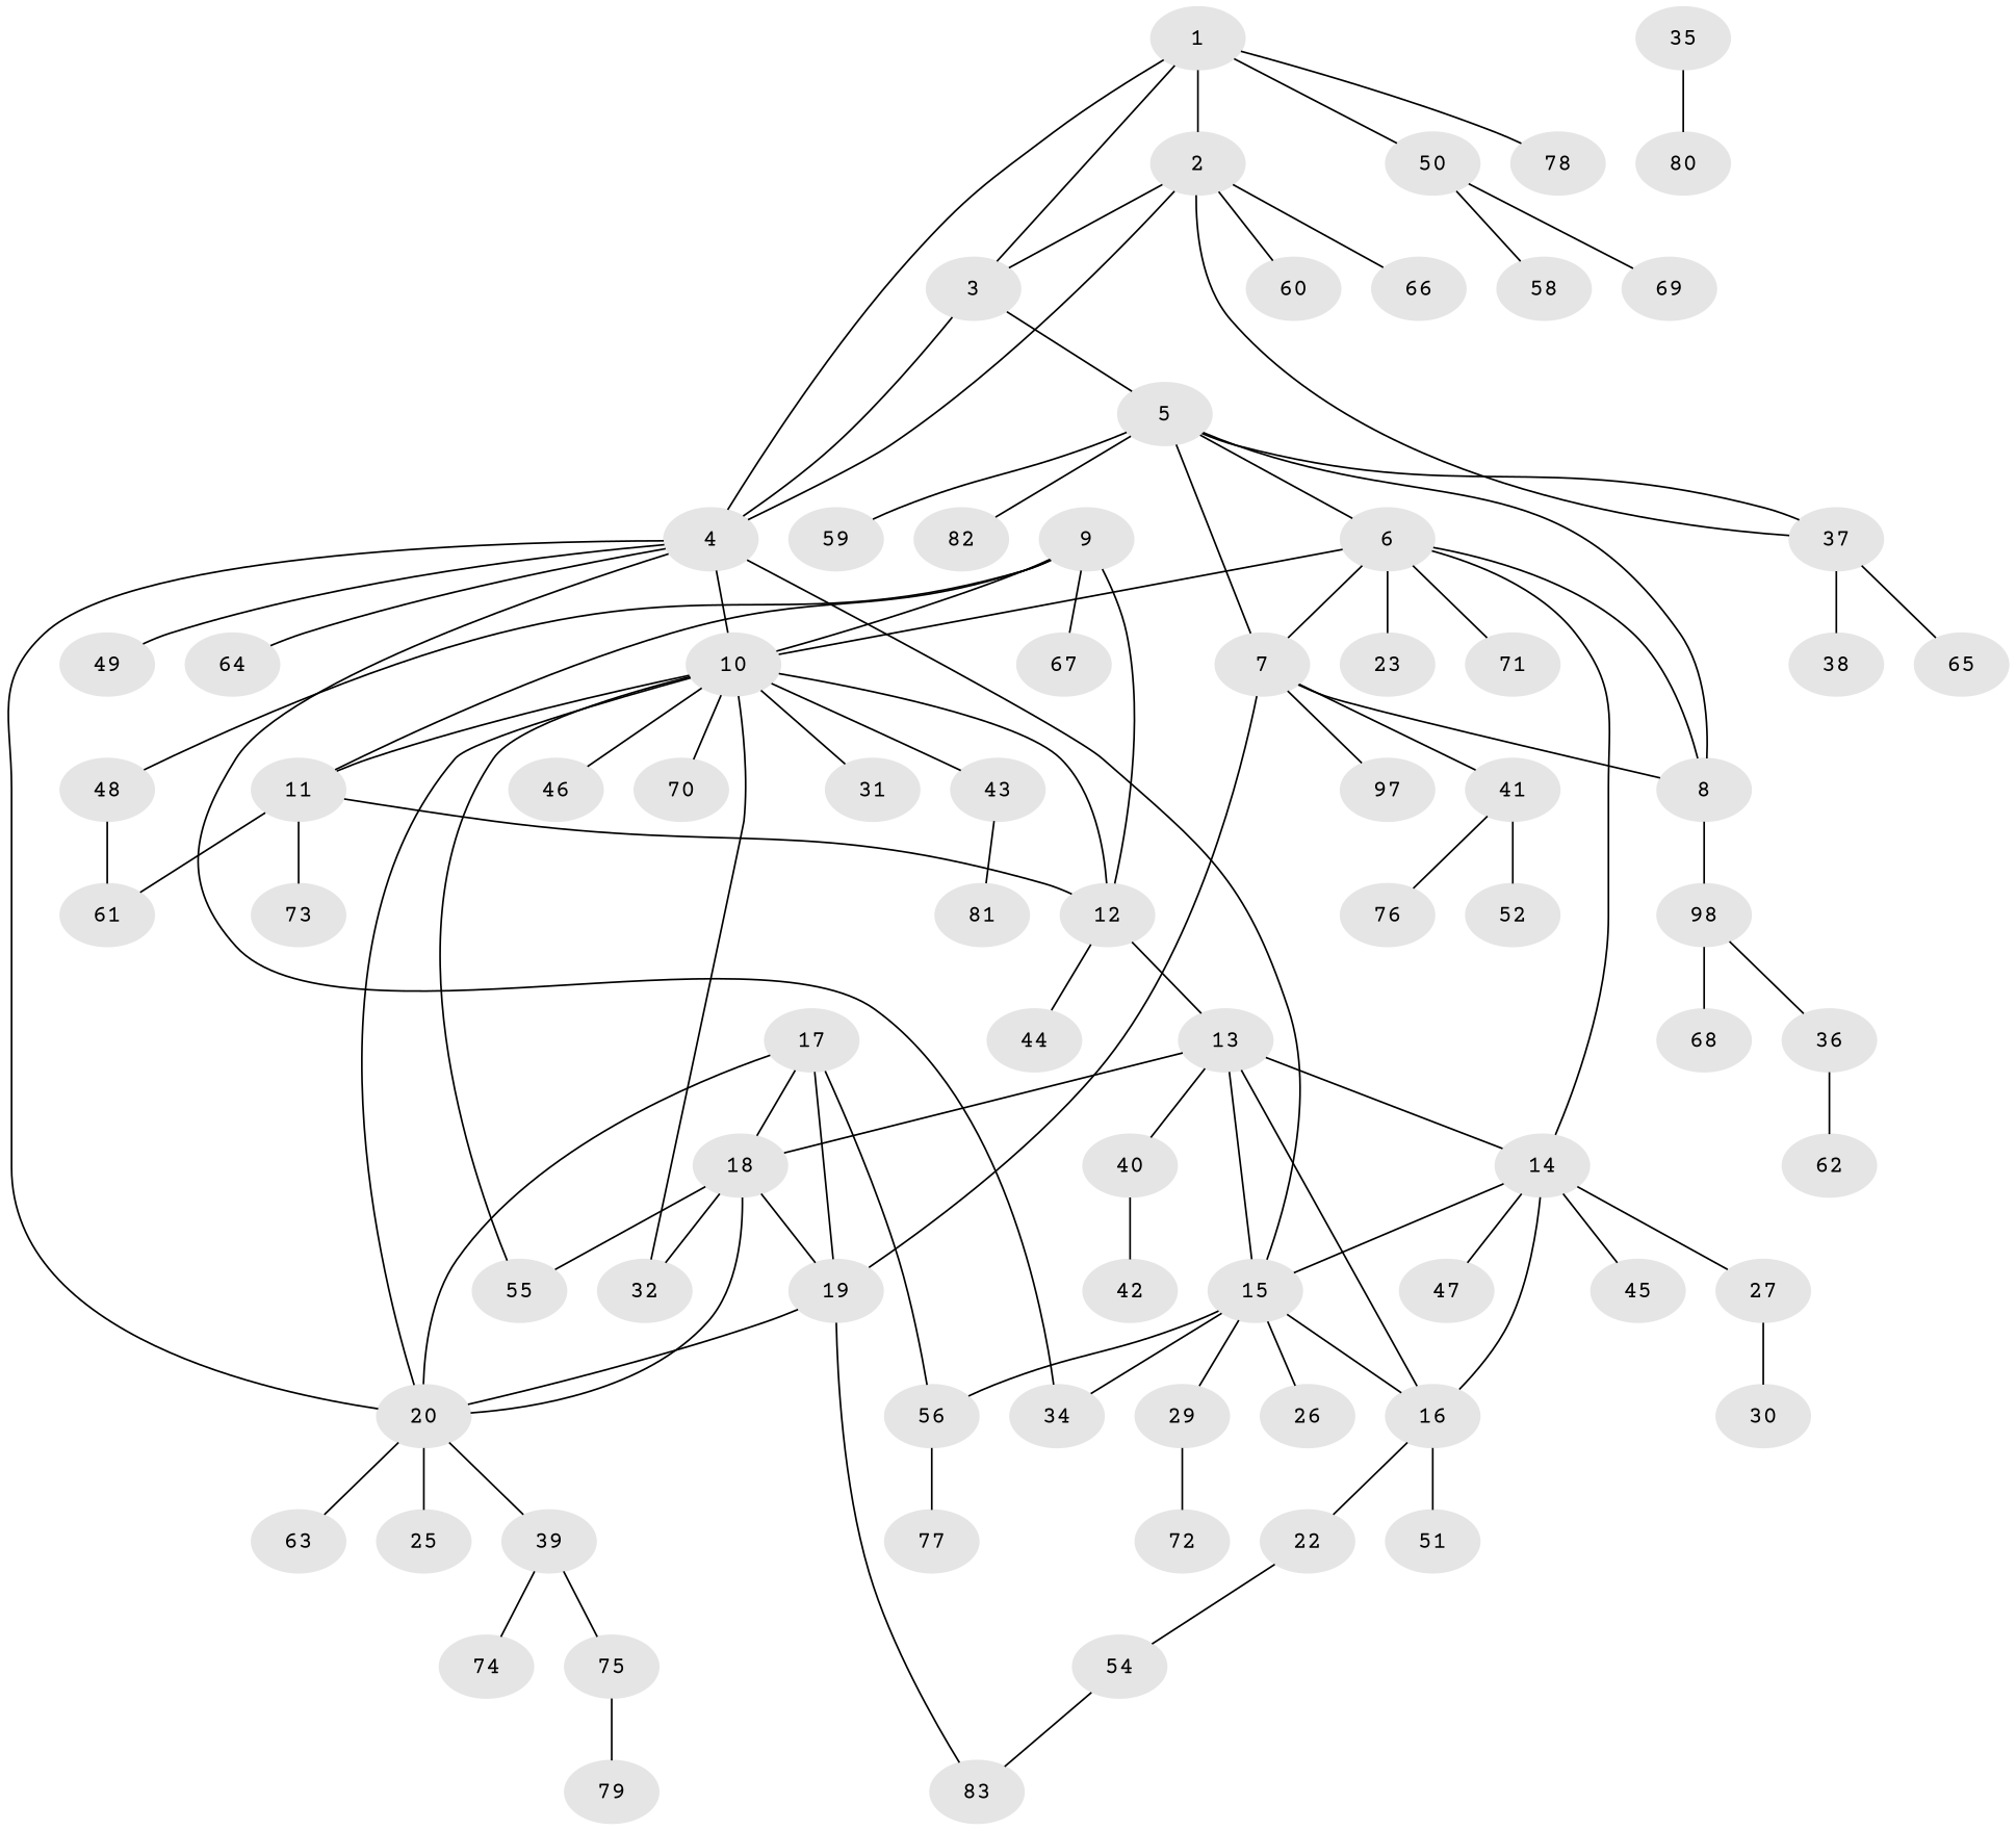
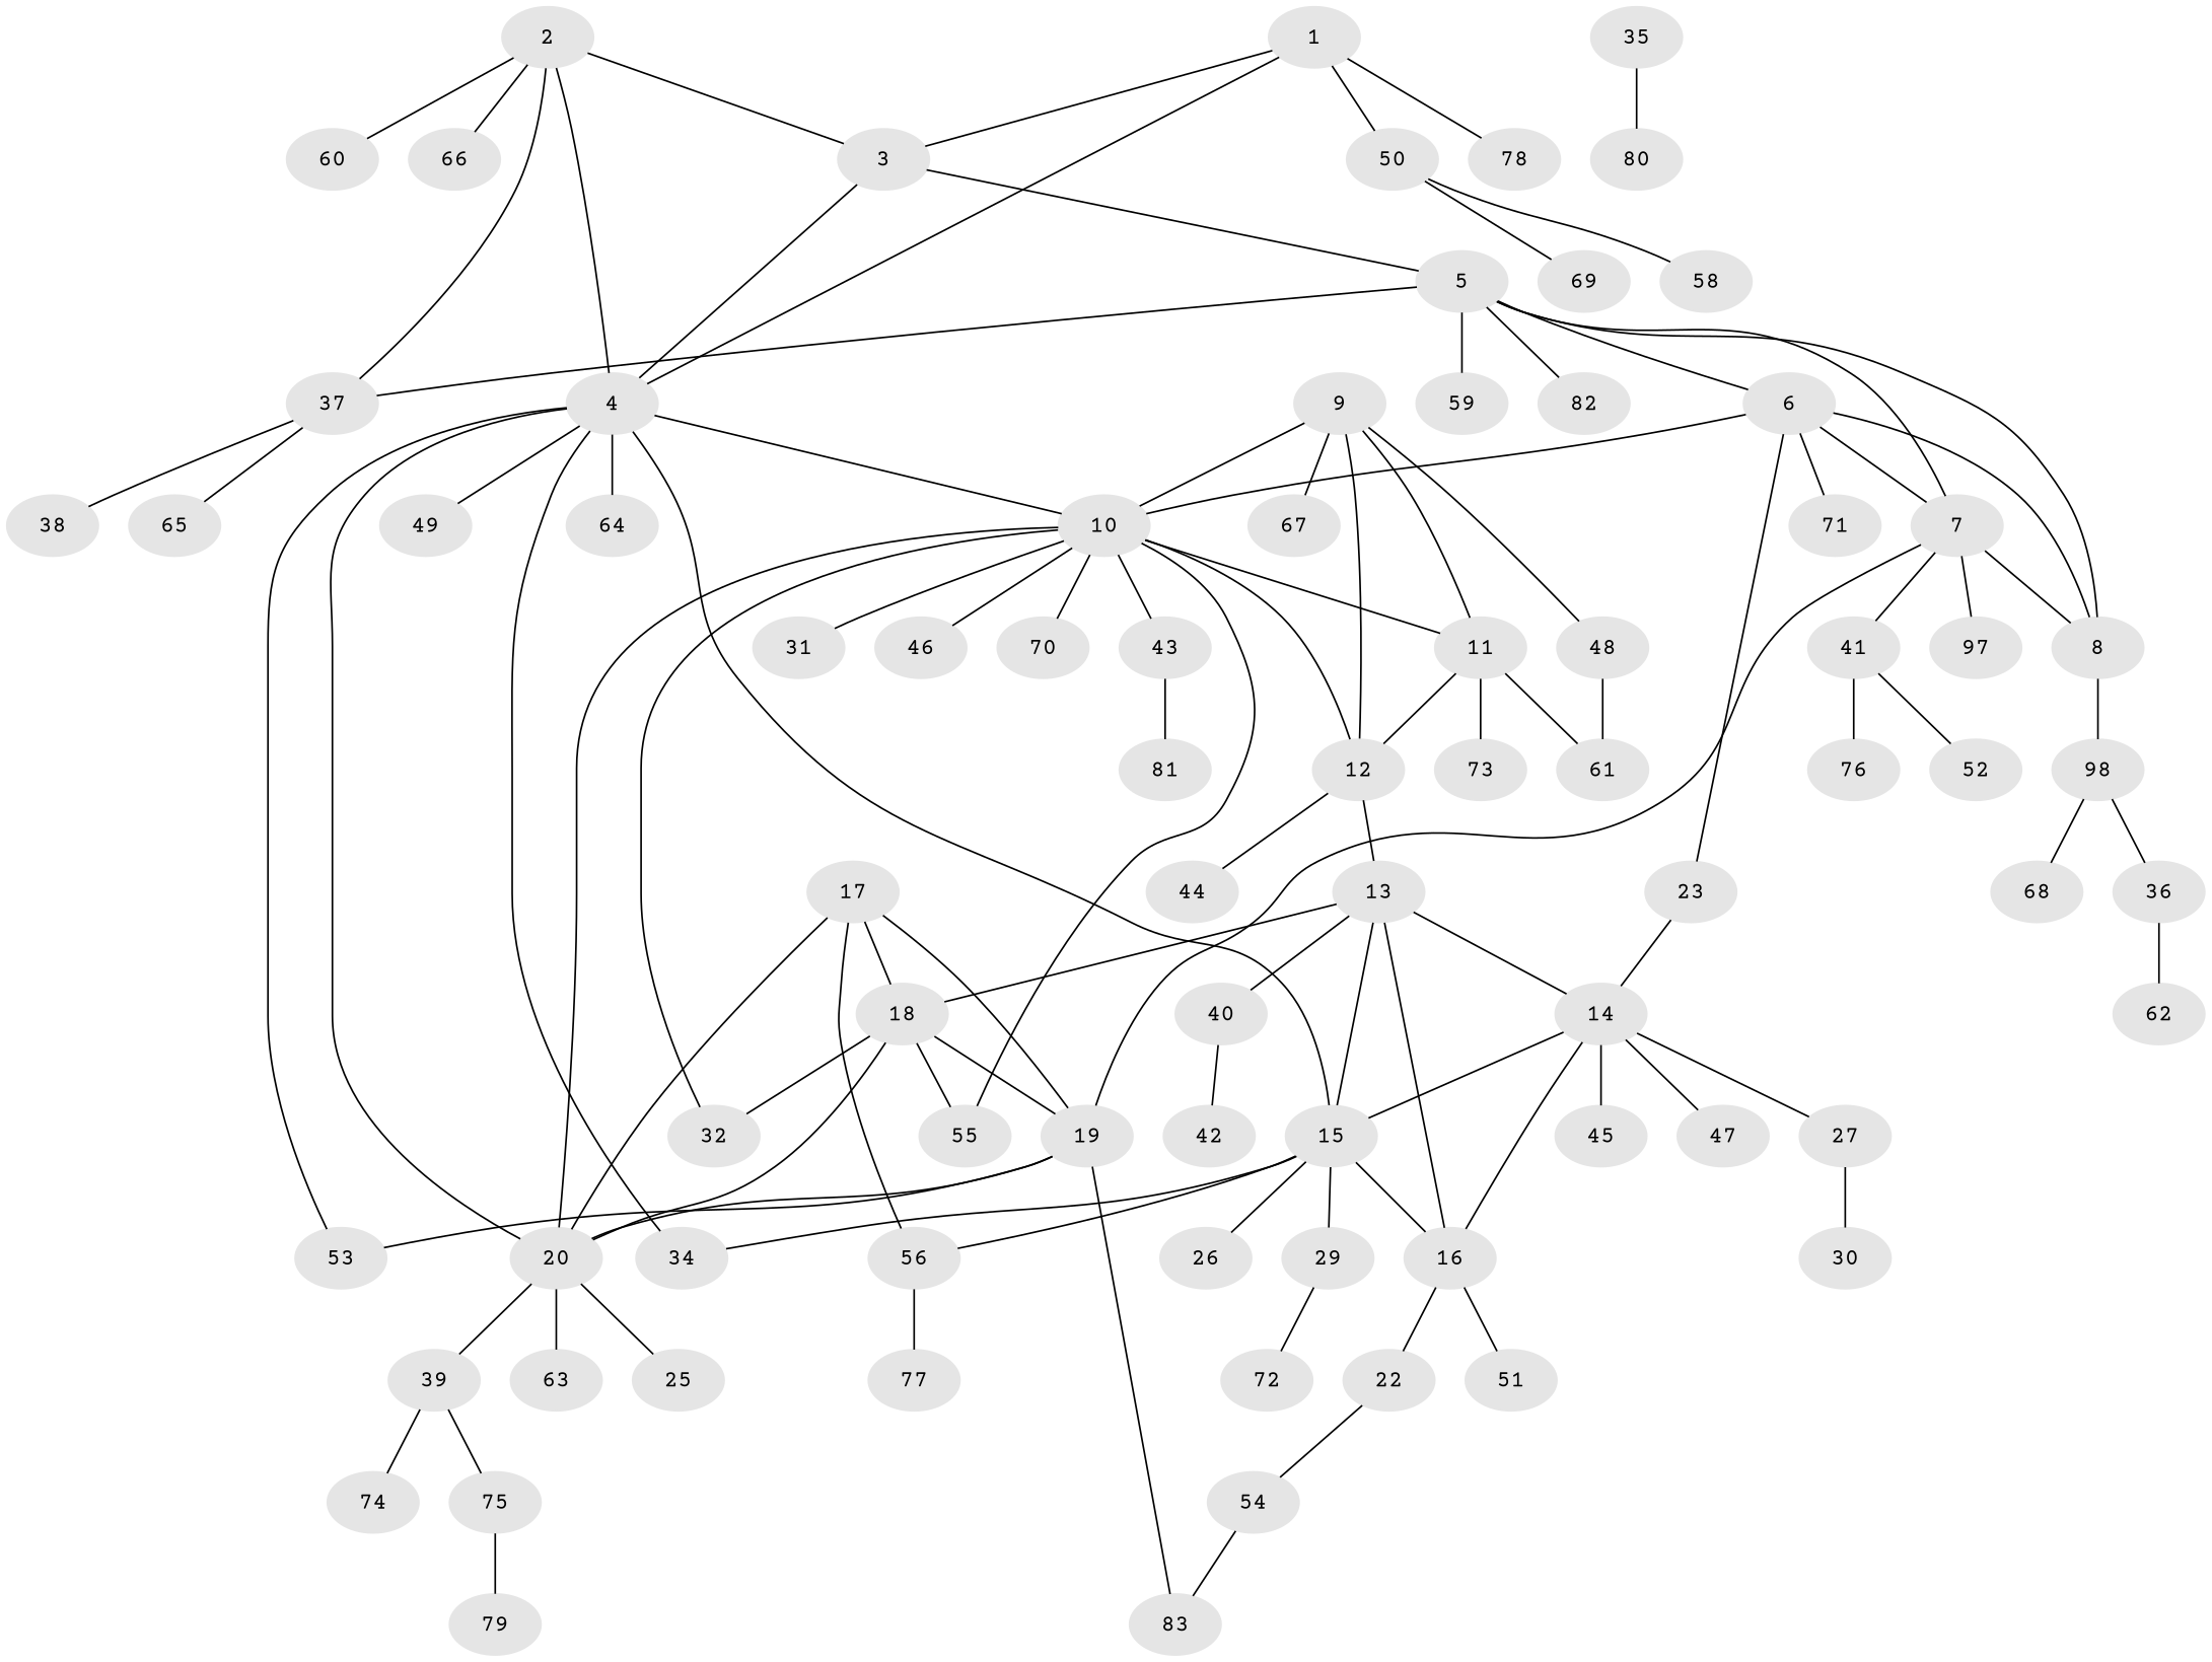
  graph {
    fontname="Courier Prime"
    node [color=gray90 fontname="Courier Prime" style=filled]
    edge [fontname="Courier Prime"]
    1
    2
    3
    4
    50
    78
    37
    60
    66
    5
    10
    15
    20
    34
    49
+   53
    64
    58
    69
    38
    65
    6
    7
    8
    59
    82
    11
    12
    31
    32
    43
    46
    55
    70
    16
    26
    29
    56
    25
    39
    63
    14
    23
    71
    19
    41
    n47 [label=97]
    n48 [label=98]
    27
    45
    47
    83
    52
    76
    36
    68
    9
    48
    67
    73
    61
    13
    44
    81
    35
    80
    18
    40
    22
    51
    42
    30
    72
    77
    54
    17
    74
    75
    62
    79
-   1 -- 2
    1 -- 3
    1 -- 4
    1 -- 50
    1 -- 78
    2 -- 3
    2 -- 4
    2 -- 37
    2 -- 60
    2 -- 66
    3 -- 4
    3 -- 5
    4 -- 10
    4 -- 15
    4 -- 20
    4 -- 34
    4 -- 49
+   4 -- 53
    4 -- 64
    50 -- 58
    50 -- 69
    37 -- 38
    37 -- 65
    5 -- 37
    5 -- 6
    5 -- 7
    5 -- 8
    5 -- 59
    5 -- 82
    10 -- 20
    10 -- 11
    10 -- 12
    10 -- 31
    10 -- 32
    10 -- 43
    10 -- 46
    10 -- 55
    10 -- 70
    15 -- 34
    15 -- 16
    15 -- 26
    15 -- 29
    15 -- 56
    20 -- 25
    20 -- 39
    20 -- 63
    6 -- 10
    6 -- 7
    6 -- 8
-   6 -- 14
+   23 -- 14
    6 -- 23
    6 -- 71
    7 -- 8
    7 -- 19
    7 -- 41
    7 -- n47
    8 -- n48
    11 -- 12
    11 -- 73
    11 -- 61
    12 -- 13
    12 -- 44
    43 -- 81
    16 -- 22
    16 -- 51
    29 -- 72
    56 -- 77
    39 -- 74
    39 -- 75
    14 -- 15
    14 -- 16
    14 -- 27
    14 -- 45
    14 -- 47
    19 -- 20
+   19 -- 53
    19 -- 83
    41 -- 52
    41 -- 76
    n48 -- 36
    n48 -- 68
    27 -- 30
    36 -- 62
    9 -- 10
    9 -- 11
    9 -- 12
    9 -- 48
    9 -- 67
    48 -- 61
    13 -- 15
    13 -- 16
    13 -- 14
    13 -- 18
    13 -- 40
    35 -- 80
    18 -- 20
    18 -- 32
    18 -- 55
    18 -- 19
    40 -- 42
    22 -- 54
    54 -- 83
    17 -- 20
    17 -- 56
    17 -- 19
    17 -- 18
    75 -- 79
  }
